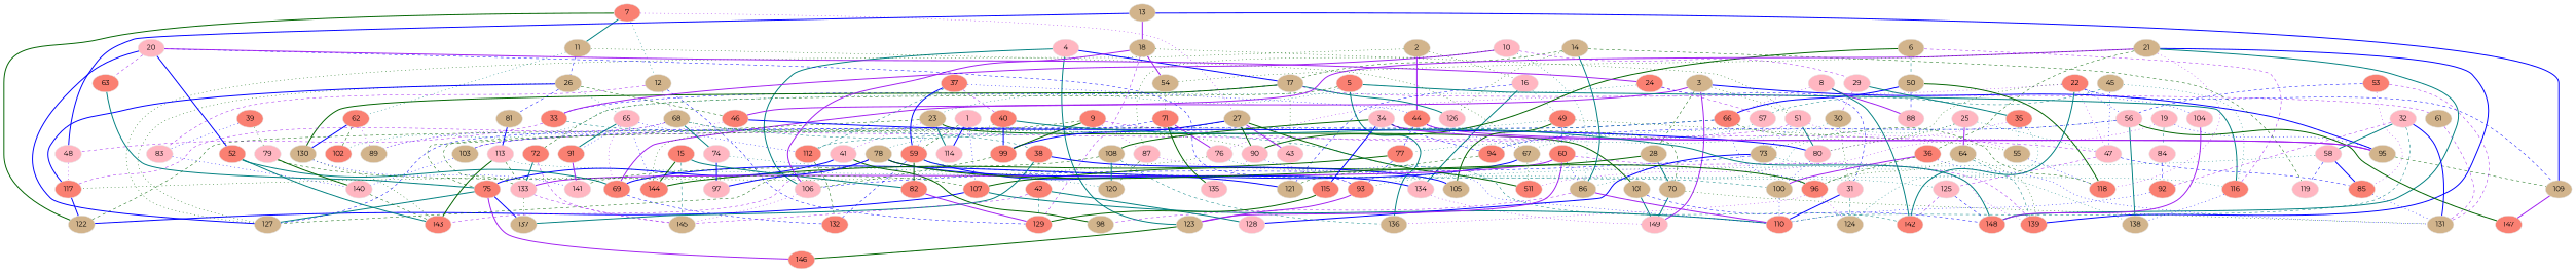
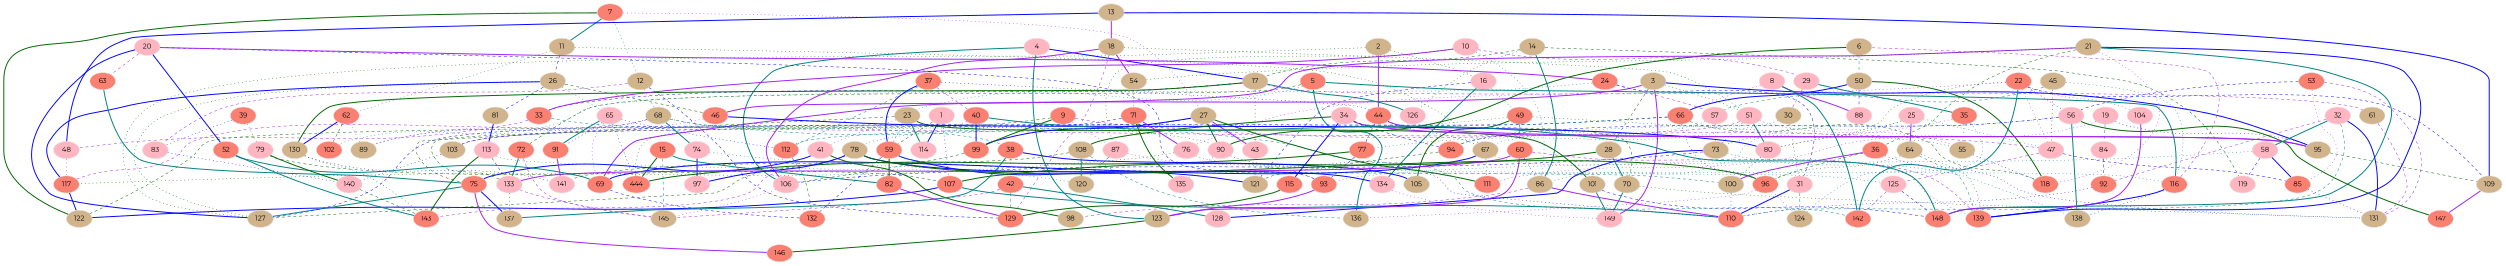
  graph {
    fontname=Montserrat
    node [color=gray90 fillcolor=salmon fontname=Montserrat style=filled]
    edge [color=blue fontname=Montserrat style=bold]
    1 [fillcolor=lightpink]
    59
    107
    114 [fillcolor=lightpink]
    121 [fillcolor=tan]
    82
    100 [fillcolor=tan]
    132
    122 [fillcolor=tan]
    110
    2 [fillcolor=tan]
    16 [fillcolor=lightpink]
    44
    127 [fillcolor=tan]
    49
    134 [fillcolor=lightpink]
    95 [fillcolor=tan]
    67 [fillcolor=tan]
    77
    3 [fillcolor=tan]
    28 [fillcolor=tan]
    51 [fillcolor=lightpink]
    69
    149 [fillcolor=lightpink]
    70 [fillcolor=tan]
    73 [fillcolor=tan]
    80 [fillcolor=lightpink]
    55 [fillcolor=tan]
    103 [fillcolor=tan]
    109 [fillcolor=tan]
    4 [fillcolor=lightpink]
    17 [fillcolor=tan]
    106 [fillcolor=lightpink]
    123 [fillcolor=tan]
    33
    126 [fillcolor=lightpink]
    43 [fillcolor=lightpink]
    61 [fillcolor=tan]
    130 [fillcolor=tan]
    145 [fillcolor=tan]
    146
    23 [fillcolor=tan]
    5
    72
    116
    136 [fillcolor=tan]
    41 [fillcolor=lightpink]
    75
    101 [fillcolor=tan]
    133 [fillcolor=lightpink]
    139
    138 [fillcolor=tan]
    6 [fillcolor=tan]
    50 [fillcolor=tan]
    90 [fillcolor=lightpink]
    66
    88 [fillcolor=lightpink]
    118
    135 [fillcolor=lightpink]
    11 [fillcolor=tan]
    7
    12 [fillcolor=tan]
    27 [fillcolor=tan]
    26 [fillcolor=tan]
    62
    68 [fillcolor=tan]
    83 [fillcolor=lightpink]
    129
    99
-   111 [label=511]
+   111
    8 [fillcolor=lightpink]
    142
    96
    112
    9
    47 [fillcolor=lightpink]
    87 [fillcolor=lightpink]
    85
    125 [fillcolor=lightpink]
    93
    120 [fillcolor=tan]
    10 [fillcolor=lightpink]
    29 [fillcolor=lightpink]
    86 [fillcolor=tan]
    30 [fillcolor=tan]
    35
    48 [fillcolor=lightpink]
    38
    98 [fillcolor=tan]
    46
    65 [fillcolor=lightpink]
    81 [fillcolor=tan]
    117
    102
    89 [fillcolor=tan]
    74 [fillcolor=lightpink]
    140 [fillcolor=lightpink]
    13 [fillcolor=tan]
    18 [fillcolor=tan]
    54 [fillcolor=tan]
    147
    14 [fillcolor=tan]
    119 [fillcolor=lightpink]
    15
-   144
+   144 [label=444]
    105 [fillcolor=tan]
    60
    78 [fillcolor=tan]
    131 [fillcolor=tan]
    143
    141 [fillcolor=lightpink]
    71
    19 [fillcolor=lightpink]
    84 [fillcolor=lightpink]
    92
    20 [fillcolor=lightpink]
    24
    52
    63
    31 [fillcolor=lightpink]
    57 [fillcolor=lightpink]
    21 [fillcolor=tan]
    36
    148
    22
    56 [fillcolor=lightpink]
    76 [fillcolor=lightpink]
    104 [fillcolor=lightpink]
    94
    128 [fillcolor=lightpink]
    137 [fillcolor=tan]
    124 [fillcolor=tan]
    25 [fillcolor=lightpink]
    64 [fillcolor=tan]
    91
    113 [fillcolor=lightpink]
    32 [fillcolor=lightpink]
    58 [fillcolor=lightpink]
    42
    34 [fillcolor=lightpink]
    108 [fillcolor=tan]
    115
    37
    40
    39
    79 [fillcolor=lightpink]
    45 [fillcolor=tan]
    97 [fillcolor=lightpink]
    53
    1 -- 59 [color=darkgreen style=dashed]
    1 -- 107 [style=dotted]
    1 -- 114
    59 -- 121
    59 -- 82 [color=darkgreen]
    59 -- 100 [color=teal style=dashed]
    59 -- 132 [style=dashed]
    107 -- 122
    107 -- 110 [color=teal]
    82 -- 129 [color=purple]
    100 -- 110 [style=dotted]
    2 -- 16 [color=darkgreen style=dotted]
    2 -- 44 [color=purple]
    2 -- 127 [color=darkgreen style=dotted]
    16 -- 121 [style=dashed]
    16 -- 49 [color=teal style=dotted]
    16 -- 134 [color=teal]
    44 -- 95 [color=purple]
    44 -- 67 [style=dotted]
    44 -- 77 [style=dashed]
    49 -- 55 [color=darkgreen style=dotted]
    49 -- 105 [color=darkgreen]
    49 -- 60 [style=dashed]
    49 -- 78 [color=teal style=dotted]
    134 -- 149 [color=purple style=dotted]
    95 -- 109 [color=darkgreen style=dashed]
    67 -- 69
    67 -- 139 [color=purple style=dotted]
    67 -- 111 [color=darkgreen style=dotted]
    77 -- 93 [style=dashed]
    77 -- 144 [color=darkgreen]
    3 -- 95
    3 -- 28 [color=darkgreen style=dashed]
    3 -- 51 [color=darkgreen style=dotted]
    3 -- 69 [color=purple]
    3 -- 149 [color=purple]
    28 -- 107 [color=darkgreen]
    28 -- 70 [color=teal]
    51 -- 73 [style=dotted]
    51 -- 80 [color=teal]
    51 -- 55 [color=purple style=dotted]
    51 -- 103 [color=purple style=dashed]
    69 -- 132 [style=dashed]
    70 -- 149 [color=teal]
    70 -- 131 [color=darkgreen style=dotted]
    73 -- 106 [style=dashed]
    73 -- 138 [color=teal style=dotted]
    73 -- 128
    80 -- 100 [style=dotted]
    55 -- 118 [style=dotted]
    103 -- 140 [style=dotted]
    109 -- 147 [color=purple]
    4 -- 17
    4 -- 106 [color=teal]
    4 -- 123 [color=teal]
    17 -- 33 [style=dashed]
    17 -- 126 [color=teal]
    17 -- 43 [color=darkgreen style=dotted]
    17 -- 61 [color=purple style=dashed]
    17 -- 130 [color=darkgreen]
    106 -- 145 [color=purple style=dotted]
    123 -- 146 [color=darkgreen]
    33 -- 48 [color=purple style=dashed]
    33 -- 38 [color=teal style=dashed]
    43 -- 121 [color=purple style=dotted]
    61 -- 131 [color=purple style=dashed]
    130 -- 143 [color=darkgreen style=dotted]
    130 -- 141 [style=dotted]
    23 -- 59 [style=dotted]
    23 -- 114 [color=teal]
    23 -- 41 [color=purple style=dotted]
    23 -- 75 [color=darkgreen style=dashed]
    23 -- 101 [color=darkgreen]
    5 -- 23 [color=teal style=dotted]
    5 -- 72 [color=darkgreen style=dashed]
    5 -- 116 [color=teal]
    5 -- 136 [color=teal]
    72 -- 145 [color=purple style=dashed]
    72 -- 133 [color=teal]
+   116 -- 139
    116 -- 138 [style=dotted]
    41 -- 75
    41 -- 98 [color=darkgreen]
    75 -- 127 [color=teal]
    75 -- 146 [color=purple]
    75 -- 137
    101 -- 149 [color=teal]
    101 -- 148 [style=dashed]
    133 -- 145 [color=purple style=dashed]
    133 -- 137 [color=darkgreen style=dotted]
    6 -- 116 [color=purple style=dashed]
    6 -- 50 [color=teal style=dashed]
    6 -- 90 [color=darkgreen]
    50 -- 66
    50 -- 88 [style=dashed]
    50 -- 118 [color=darkgreen]
    90 -- 110 [style=dotted]
    90 -- 135 [color=purple style=dotted]
    66 -- 103 [style=dashed]
    66 -- 118 [color=darkgreen style=dashed]
    66 -- 96 [style=dotted]
    66 -- 112 [color=teal style=dashed]
    11 -- 67 [color=darkgreen style=dotted]
    11 -- 26 [style=dashed]
    11 -- 62 [color=teal style=dotted]
    7 -- 122 [color=darkgreen]
    7 -- 11 [color=teal]
    7 -- 12 [color=teal style=dotted]
    7 -- 27 [color=purple style=dotted]
    12 -- 68 [color=purple style=dotted]
    12 -- 83 [color=purple style=dashed]
    12 -- 129 [style=dashed]
    27 -- 43 [color=purple]
    27 -- 133 [color=darkgreen style=dashed]
    27 -- 90 [color=darkgreen]
    27 -- 99
    27 -- 111 [color=darkgreen]
    26 -- 127 [color=darkgreen style=dotted]
    26 -- 46 [color=darkgreen style=dashed]
    26 -- 65 [color=teal style=dotted]
    26 -- 81 [style=dashed]
    26 -- 117
    62 -- 130
    62 -- 102 [color=darkgreen style=dashed]
    62 -- 89 [color=purple style=dotted]
    68 -- 90 [color=darkgreen style=dotted]
    68 -- 142 [color=teal style=dashed]
    68 -- 117 [color=purple style=dashed]
    68 -- 89 [style=dotted]
    68 -- 74 [color=teal]
    83 -- 140 [style=dotted]
    99 -- 106 [color=darkgreen style=dashed]
    8 -- 66 [color=purple style=dotted]
    8 -- 88 [color=purple]
    8 -- 142 [color=teal]
    96 -- 136 [color=purple style=dotted]
    96 -- 124 [color=purple style=dotted]
    112 -- 132 [color=darkgreen style=dashed]
    9 -- 122 [color=darkgreen style=dashed]
    9 -- 99 [color=darkgreen]
    9 -- 47 [color=purple style=dashed]
    9 -- 87 [color=purple style=dotted]
    47 -- 85 [style=dashed]
    47 -- 125 [color=purple style=dashed]
    87 -- 93 [color=purple style=dotted]
    87 -- 120 [color=darkgreen style=dashed]
    85 -- 131 [style=dotted]
    125 -- 142 [color=purple style=dashed]
    125 -- 148 [style=dashed]
    93 -- 123 [color=purple]
    10 -- 33 [color=purple]
    10 -- 87 [color=darkgreen style=dotted]
    10 -- 29 [color=purple style=dashed]
    10 -- 86 [color=teal style=dotted]
    29 -- 30 [color=purple style=dashed]
    29 -- 35 [color=teal]
    86 -- 110 [color=purple]
    86 -- 98 [color=purple style=dashed]
    30 -- 77 [color=teal style=dotted]
    30 -- 31 [color=darkgreen style=dotted]
    35 -- 80 [color=purple style=dotted]
    35 -- 55 [color=teal style=dotted]
    35 -- 124 [color=teal style=dotted]
    48 -- 117 [color=purple style=dotted]
    38 -- 105
    38 -- 137 [color=teal]
    38 -- 42 [color=darkgreen style=dotted]
    46 -- 80
    46 -- 89 [color=purple style=dotted]
    65 -- 69 [color=purple style=dotted]
    65 -- 112 [style=dotted]
    65 -- 144 [style=dotted]
    65 -- 91 [color=teal]
    65 -- 91 [style=dotted]
    81 -- 113
    117 -- 122
    74 -- 120 [color=teal style=dotted]
    74 -- 97
    140 -- 143 [color=darkgreen style=dashed]
    13 -- 109
    13 -- 48
    13 -- 18 [color=purple]
    18 -- 51 [color=darkgreen style=dotted]
    18 -- 106 [color=purple]
    18 -- 129 [color=purple style=dashed]
    18 -- 54 [color=purple]
    54 -- 71 [color=darkgreen style=dotted]
    14 -- 17 [color=darkgreen style=dashed]
    14 -- 126 [color=darkgreen style=dotted]
    14 -- 86 [color=teal]
    14 -- 119 [color=darkgreen style=dashed]
    15 -- 82 [color=teal]
    15 -- 145 [color=teal style=dashed]
    15 -- 144 [color=darkgreen]
    60 -- 123 [color=purple]
    60 -- 133 [color=purple]
    60 -- 139 [color=purple style=dashed]
    60 -- 86 [style=dotted]
    78 -- 127 [color=darkgreen style=dashed]
    78 -- 134
    78 -- 96 [color=darkgreen]
    78 -- 143 [color=purple style=dashed]
    78 -- 97
    71 -- 127 [style=dashed]
    71 -- 135 [color=darkgreen]
    71 -- 76 [color=purple]
    19 -- 95 [style=dotted]
    19 -- 111 [color=purple style=dotted]
    19 -- 84 [color=teal style=dashed]
    84 -- 92 [style=dashed]
    92 -- 110 [style=dotted]
    20 -- 127
    20 -- 93 [style=dashed]
    20 -- 24 [color=purple]
    20 -- 52
    20 -- 63 [color=purple style=dashed]
    24 -- 102 [color=teal style=dotted]
    24 -- 31 [style=dashed]
    24 -- 57 [color=purple style=dashed]
    52 -- 69 [color=teal]
    52 -- 143 [color=teal]
    63 -- 75 [color=teal]
    31 -- 110
    31 -- 124 [color=teal style=dashed]
    57 -- 73 [style=dotted]
    57 -- 94 [color=teal style=dotted]
    21 -- 139
    21 -- 118 [color=purple style=dotted]
    21 -- 46 [color=purple]
    21 -- 54 [color=darkgreen style=dotted]
    21 -- 36 [color=darkgreen style=dashed]
    21 -- 148 [color=teal]
    36 -- 100 [color=purple]
    36 -- 96 [color=darkgreen style=dashed]
    36 -- 131 [style=dotted]
    22 -- 73 [color=darkgreen style=dotted]
    22 -- 109 [style=dashed]
    22 -- 142 [color=teal]
    22 -- 47 [color=purple style=dotted]
    22 -- 56 [style=dotted]
    22 -- 76 [color=purple style=dotted]
-   22 -- 104 [style=dotted]
+   22 -- 104 [color=purple style=dotted]
    56 -- 67 [color=teal style=dotted]
    56 -- 138 [color=teal]
    56 -- 147 [color=darkgreen]
    56 -- 94 [style=dashed]
    76 -- 116 [color=teal style=dotted]
    76 -- 117 [color=darkgreen style=dotted]
    104 -- 148 [color=purple]
    94 -- 121 [color=darkgreen style=dashed]
    25 -- 80 [color=darkgreen style=dotted]
    25 -- 47 [color=teal style=dotted]
    25 -- 86 [color=teal style=dotted]
    25 -- 64 [color=purple]
    64 -- 139 [color=teal style=dashed]
    64 -- 139 [color=darkgreen style=dotted]
    64 -- 96 [color=darkgreen style=dotted]
    91 -- 141 [color=purple]
    113 -- 133 [color=darkgreen style=dashed]
    113 -- 125 [color=teal style=dotted]
    113 -- 143 [color=darkgreen]
    32 -- 110 [color=teal style=dashed]
    32 -- 131
    32 -- 92 [color=purple style=dashed]
    32 -- 58 [color=teal]
    58 -- 85
    58 -- 93 [color=teal style=dotted]
    58 -- 119 [style=dashed]
    42 -- 145 [color=purple style=dashed]
    42 -- 129 [color=teal style=dashed]
    42 -- 128 [color=teal]
    34 -- 95 [color=purple]
    34 -- 70 [color=darkgreen style=dashed]
    34 -- 94 [style=dashed]
    34 -- 108 [color=darkgreen]
    34 -- 115
    108 -- 136 [color=teal style=dashed]
    108 -- 120 [color=teal]
    108 -- 141 [color=darkgreen style=dashed]
    115 -- 129 [color=darkgreen]
    37 -- 59
    37 -- 44 [style=dotted]
    37 -- 112 [color=teal style=dashed]
    37 -- 40 [color=purple style=dashed]
    40 -- 99
    40 -- 144 [color=darkgreen style=dotted]
    40 -- 148 [color=teal]
    39 -- 83 [style=dotted]
    39 -- 79 [color=darkgreen style=dotted]
    79 -- 107 [color=darkgreen style=dashed]
    79 -- 140 [color=darkgreen]
    45 -- 116 [color=teal style=dotted]
    45 -- 47 [style=dotted]
    45 -- 57 [color=teal style=dashed]
    53 -- 85 [color=purple style=dotted]
    53 -- 131 [color=purple style=dashed]
    53 -- 56 [style=dashed]
  }
